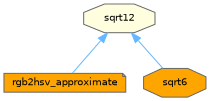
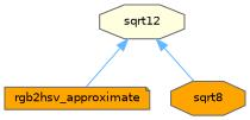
  digraph {
    rankdir=TB
    node [color=grey40 fillcolor=orange fontname=Helvetica fontsize=10 shape=octagon style=filled]
    edge [color=steelblue1 dir=back fontname=Helvetica fontsize=10 labelfontname=Helvetica labelfontsize=10 style=solid]
    n1 [color=gray40 fillcolor=lightyellow fontcolor=black height=0.2 label=sqrt12 width=0.4]
    n2 [height=0.2 label=rgb2hsv_approximate shape=note width=0.4]
-   n3 [height=0.2 label=sqrt6 width=0.4]
+   n3 [height=0.2 label=sqrt8 width=0.4]
    n1 -> n2
    n1 -> n3
  }
